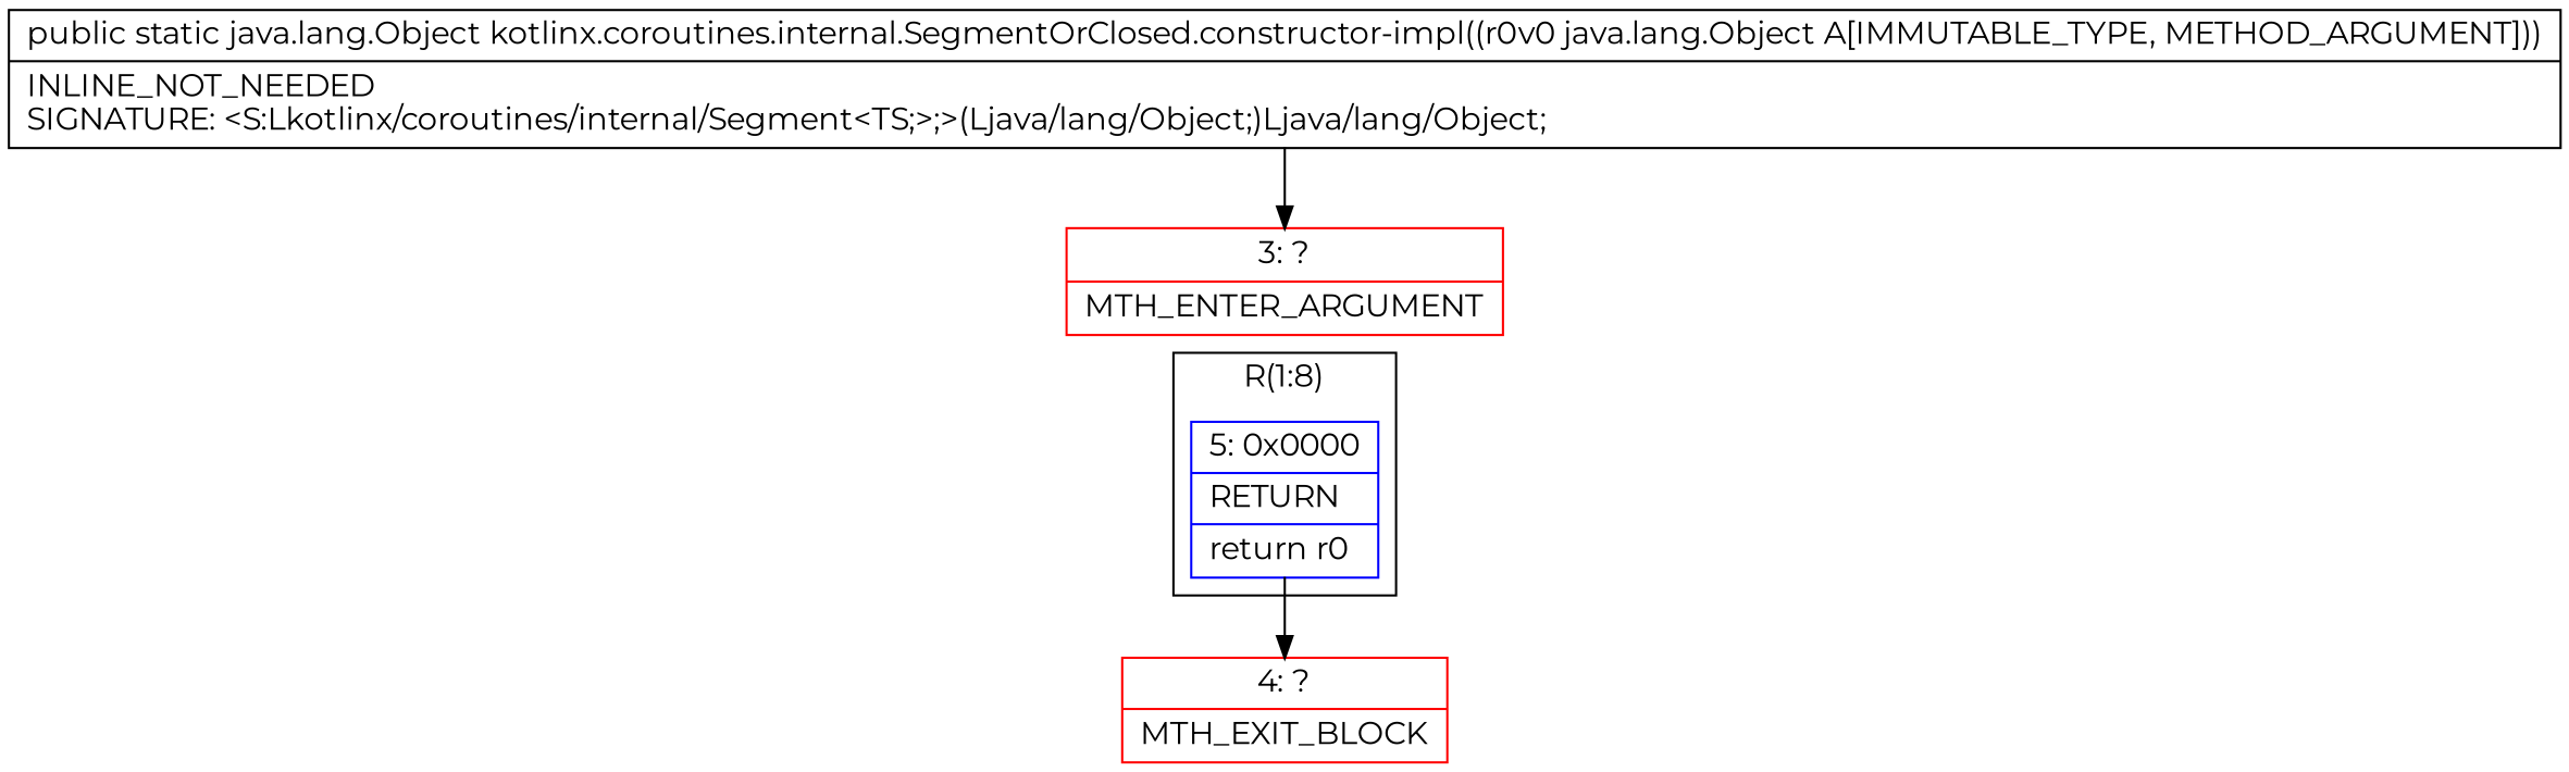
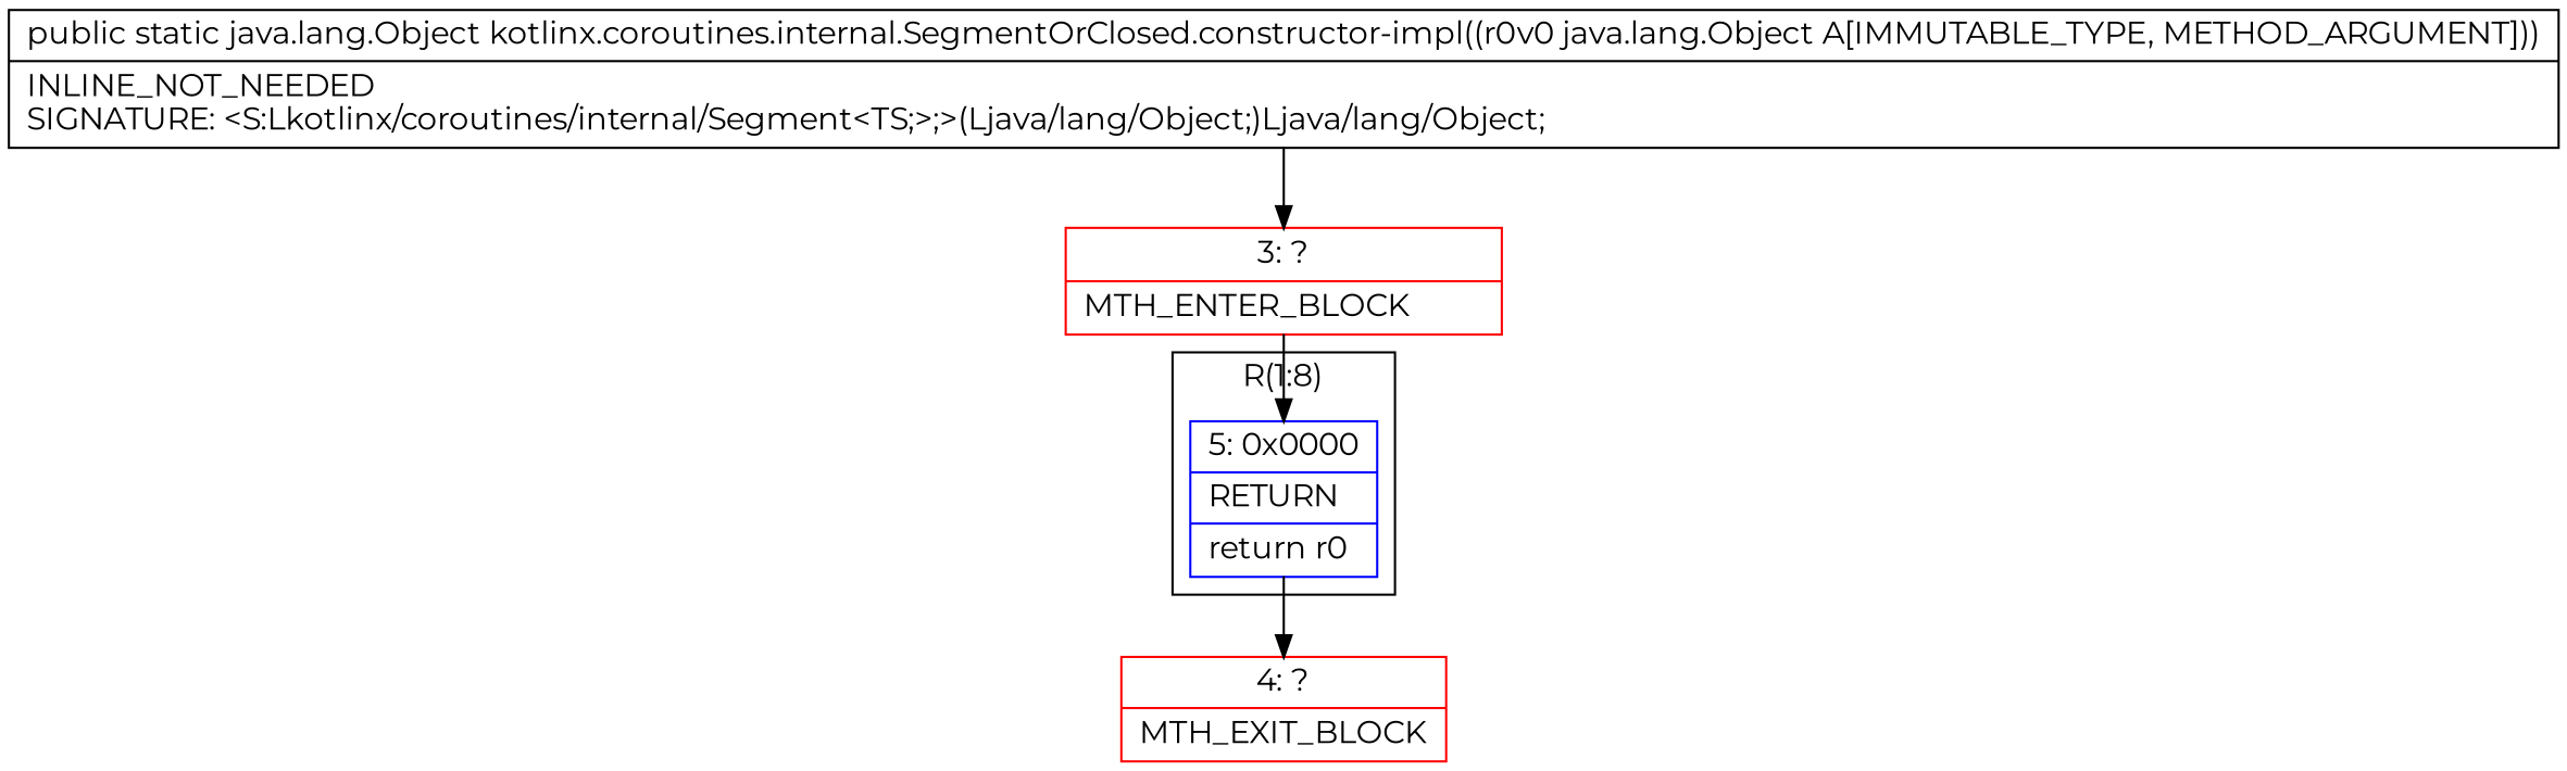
  digraph {
    fontname=Montserrat
    node [color=red fontname=Montserrat shape=record]
    edge [fontname=Montserrat]
    n1 [color=blue label="{5\:\ 0x0000|RETURN\l|return r0\l}"]
    n2 [label="{4\:\ ?|MTH_EXIT_BLOCK\l}"]
-   n3 [label="{3\:\ ?|MTH_ENTER_ARGUMENT\l}"]
+   n3 [label="{3\:\ ?|MTH_ENTER_BLOCK\l}"]
    n4 [label="{public static java.lang.Object kotlinx.coroutines.internal.SegmentOrClosed.constructor\-impl((r0v0 java.lang.Object A[IMMUTABLE_TYPE, METHOD_ARGUMENT]))  | INLINE_NOT_NEEDED\lSIGNATURE: \<S:Lkotlinx\/coroutines\/internal\/Segment\<TS;\>;\>(Ljava\/lang\/Object;)Ljava\/lang\/Object;\l}" color=""]
    subgraph cluster_1 {
      label="R(1:8)"
      n1
    }
    n1 -> n2
+   n3 -> n1
    n4 -> n3
  }
